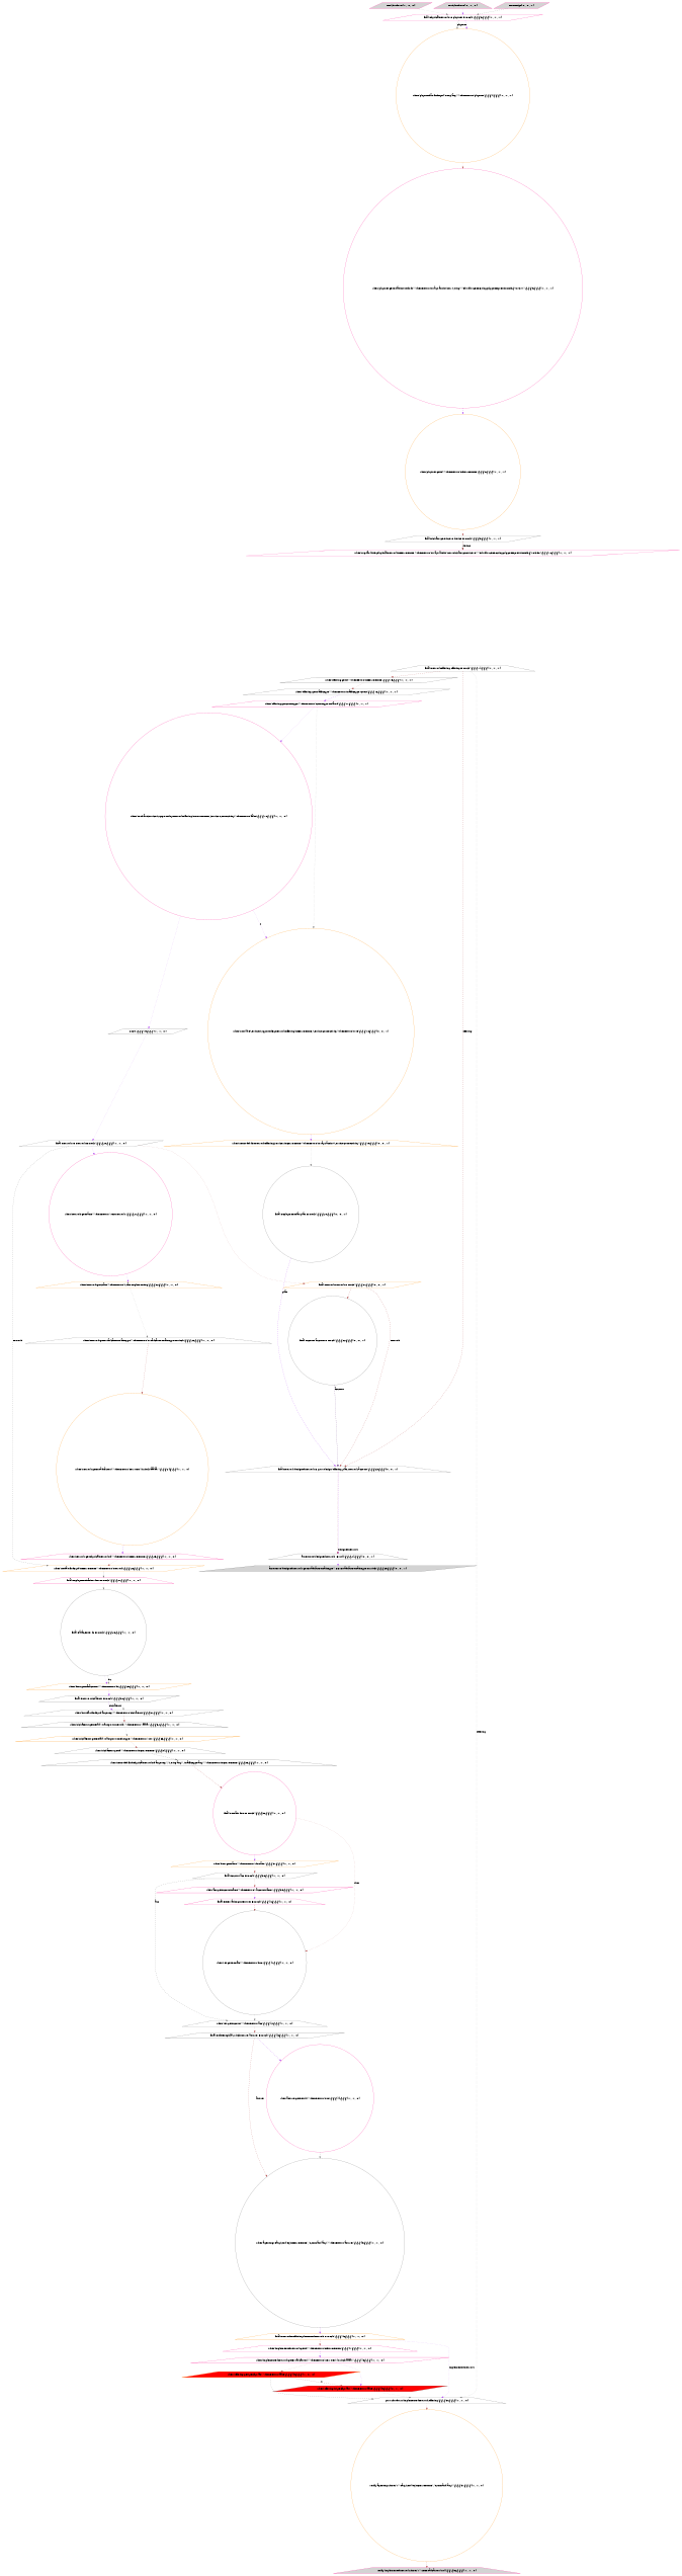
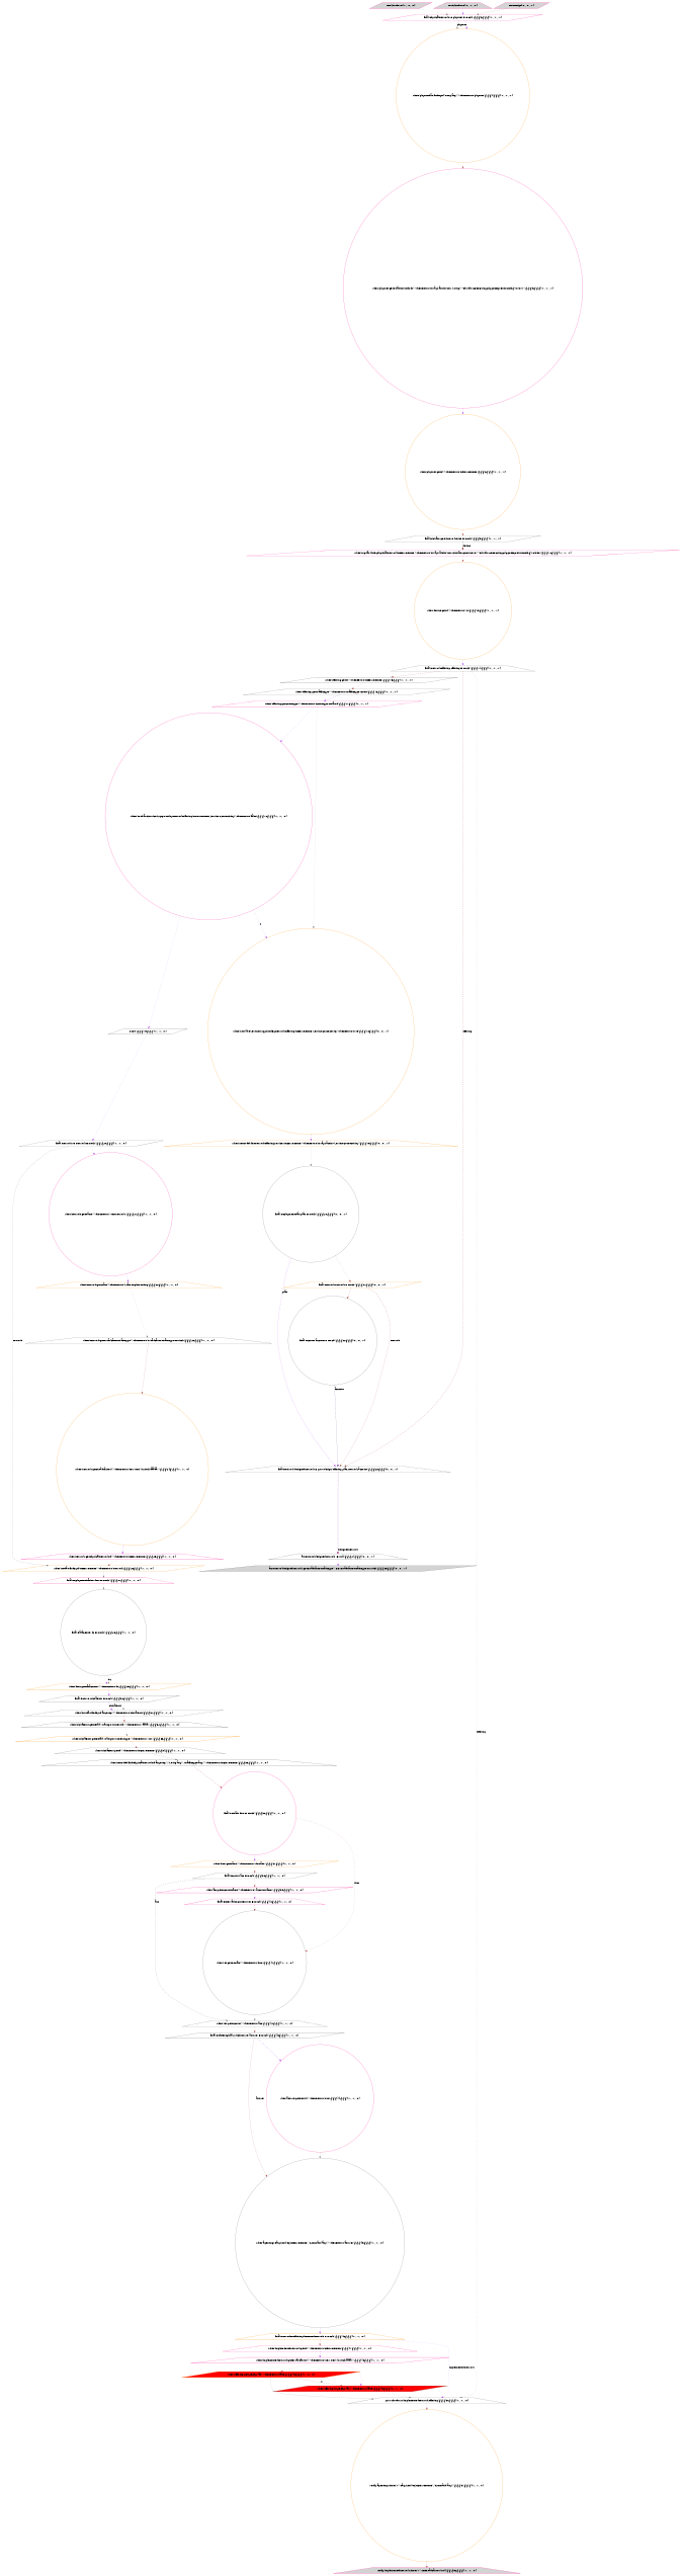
  digraph {
    node [color=gray40 fillcolor=white shape=parallelogram style=filled]
    edge [color=brown style=dotted]
    n1 [label="when(hostdao.findById(anyLong())).thenReturn(niciraHost)@@@31@@@['1', '1', '0']"]
    n2 [label="when(niciraHost.getDetail(\"transportzoneuuid\")).thenReturn(\"aaaa\")@@@32@@@['1', '1', '0']" shape=trapezium]
    n3 [color=darkorange label="when(niciraHost.getDetail(\"transportzoneisotype\")).thenReturn(\"stt\")@@@33@@@['1', '1', '0']"]
    n4 [label="when(offering.getId()).thenReturn(NETWORK_ID)@@@15@@@['1', '1', '1']"]
    n5 [label="when(offering.getTrafficType()).thenReturn(TrafficType.Guest)@@@16@@@['1', '1', '1']"]
    n6 [color=deeppink label="when(offering.getGuestType()).thenReturn(GuestType.Isolated)@@@17@@@['1', '1', '1']"]
    n7 [color=deeppink label="final ReservationContext res = mock()@@@40@@@['1', '1', '0']" shape=trapezium]
    n8 [label="when(res.getDomain()).thenReturn(dom)@@@41@@@['1', '1', '0']" shape=circle]
    n9 [label="when(res.getAccount()).thenReturn(acc)@@@42@@@['1', '1', '0']" shape=trapezium]
    n10 [fillcolor=lightgray label="assertTrue(designednetwork.getBroadcastDomainType() == BroadcastDomainType.Lswitch)@@@25@@@['0', '0', '1']"]
    n11 [fillcolor=red label="when(offering.isSpecifyVlan()).thenReturn(false)@@@49@@@['0', '1', '0']"]
    n12 [label="guru.shutdown(implementednetwork,offering)@@@50@@@['1', '1', '0']" shape=trapezium]
    n13 [color=darkorange label="verify(agentmgr,times(1)).easySend(eq(NETWORK_ID),(Command)any())@@@51@@@['1', '1', '0']" shape=circle]
    n14 [color=deeppink fillcolor=lightgray label="testShutdown['1', '0', '0']"]
    n15 [color=deeppink label="final PhysicalNetworkVO physnet = mock()@@@3@@@['1', '1', '1']"]
    n16 [color=darkorange label="when(physnetdao.findById((Long)any())).thenReturn(physnet)@@@4@@@['1', '1', '1']" shape=circle]
    n17 [color=deeppink label="when(implementednetwork.getBroadcastUri()).thenReturn(new URI(\"lswitch:aaaa\"))@@@48@@@['1', '1', '0']"]
    n18 [color=darkorange fillcolor=red label="when(offering.getSpecifyVlan()).thenReturn(false)@@@49@@@['1', '0', '0']"]
    n19 [label="final NetworkOffering offering = mock()@@@14@@@['1', '1', '1']" shape=trapezium]
    n20 [label="final Network designednetwork = guru.design(offering,plan,network,account)@@@23@@@['0', '0', '1']" shape=trapezium]
    n21 [label="assertTrue(designednetwork != null)@@@24@@@['0', '0', '1']" shape=trapezium]
    n22 [color=deeppink label="when(physnet.getIsolationMethods()).thenReturn(Arrays.asList(new String((((edu.fdu.CPPDG.tinypdg.pe.ExpressionInfo@787377))@@@5@@@['1', '1', '1']" shape=circle]
    n23 [color=darkorange label="when(physnet.getId()).thenReturn(NETWORK_ID)@@@8@@@['1', '1', '1']" shape=circle]
    n24 [label="final NiciraNvpDeviceVO device = mock()@@@9@@@['1', '1', '1']"]
    n25 [label="final HostVO niciraHost = mock()@@@30@@@['1', '1', '0']"]
    n26 [color=deeppink fillcolor=lightgray label="verify(implementednetwork,times(1)).setBroadcastUri(null)@@@52@@@['1', '1', '0']" shape=trapezium]
    n27 [color=deeppink label="when(nosd.areServicesSupportedByNetworkOffering(NETWORK_ID,Service.Connectivity)).thenReturn(false)@@@18@@@['1', '1', '0']" shape=circle]
    n28 [color=darkorange label="when(nosd.areServicesSupportedByNetworkOffering(NETWORK_ID,Service.Connectivity)).thenReturn(true)@@@18@@@['0', '0', '1']" shape=circle]
    n29 [color=deeppink fillcolor=lightgray label="testShutdown['0', '1', '0']" shape=trapezium]
    n30 [label="final DeploymentPlan plan = mock()@@@20@@@['0', '0', '1']" shape=circle]
    n31 [color=darkorange label="final Network network = mock()@@@21@@@['0', '0', '1']"]
    n32 [label="final Account account = mock()@@@22@@@['0', '0', '1']" shape=circle]
    n33 [color=deeppink label="when(network.getName()).thenReturn(\"testnetwork\")@@@21@@@['1', '1', '0']" shape=circle]
    n34 [color=darkorange label="when(network.getState()).thenReturn(State.Implementing)@@@22@@@['1', '1', '0']" shape=trapezium]
    n35 [label="when(network.getBroadcastDomainType()).thenReturn(BroadcastDomainType.Lswitch)@@@23@@@['1', '1', '0']" shape=trapezium]
    n36 [label="when(agentmgr.easySend(eq(NETWORK_ID),(Command)any())).thenReturn(answer)@@@45@@@['1', '1', '0']" shape=circle]
    n37 [color=darkorange label="final NetworkProfile implementednetwork = mock()@@@46@@@['1', '1', '0']" shape=trapezium]
    n38 [color=deeppink label="when(implementednetwork.getId()).thenReturn(NETWORK_ID)@@@47@@@['1', '1', '0']" shape=trapezium]
    n39 [color=darkorange label="when(network.getBroadcastUri()).thenReturn(new URI(\"lswitch:aaaaa\"))@@@24@@@['1', '1', '0']" shape=circle]
    n40 [color=deeppink label="when(nvpdao.listByPhysicalNetwork(NETWORK_ID)).thenReturn(Arrays.asList(new NiciraNvpDeviceVO((((edu.fdu.CPPDG.tinypdg.pe.ExpressionInfo@787398))@@@10@@@['1', '1', '1']"]
+   n41 [color=darkorange label="when(device.getId()).thenReturn(1L)@@@13@@@['1', '1', '1']" shape=circle]
    n42 [label="when(netmodel.findPhysicalNetworkId(anyLong(),(String)any(),(TrafficType)any())).thenReturn(NETWORK_ID)@@@35@@@['1', '1', '0']" shape=trapezium]
    n43 [color=deeppink label="final Domain dom = mock()@@@36@@@['1', '1', '0']" shape=circle]
    n44 [color=darkorange label="when(dom.getName()).thenReturn(\"domain\")@@@37@@@['1', '1', '0']"]
    n45 [label="mock()@@@19@@@['1', '1', '0']"]
    n46 [color=darkorange label="when(netmodel.listNetworkOfferingServices(NETWORK_ID)).thenReturn(Arrays.asList(Service.Connectivity))@@@19@@@['0', '0', '1']" shape=trapezium]
    n47 [color=darkorange label="when(dest.getDataCenter()).thenReturn(dc)@@@29@@@['1', '1', '0']"]
    n48 [color=deeppink label="when(acc.getAccountName()).thenReturn(\"accountname\")@@@39@@@['1', '1', '0']"]
    n49 [color=deeppink label="when(network.getPhysicalNetworkId()).thenReturn(NETWORK_ID)@@@25@@@['1', '1', '0']" shape=trapezium]
    n50 [color=darkorange label="when(netdao.findById(NETWORK_ID)).thenReturn(network)@@@26@@@['1', '1', '0']"]
    n51 [label="when(niciraHost.getId()).thenReturn(NETWORK_ID)@@@34@@@['1', '1', '0']" shape=trapezium]
    n52 [label="final DeleteLogicalSwitchAnswer answer = mock()@@@43@@@['1', '1', '0']"]
    n53 [color=deeppink label="when(answer.getResult()).thenReturn(true)@@@44@@@['1', '1', '0']" shape=circle]
    n54 [color=deeppink label="final DeployDestination dest = mock()@@@27@@@['1', '1', '0']" shape=trapezium]
    n55 [label="final DataCenter dc = mock()@@@28@@@['1', '1', '0']" shape=circle]
    n56 [label="final Account acc = mock()@@@38@@@['1', '1', '0']"]
    n57 [label="final NetworkVO network = mock()@@@20@@@['1', '1', '0']"]
    n58 [color=deeppink fillcolor=lightgray label="testDesign['0', '0', '1']"]
    n1 -> n2 [style=dashed]
    n2 -> n3 [color=gray40]
    n3 -> n51
    n4 -> n5
    n5 -> n6 [color=purple style=dashed]
    n6 -> n27 [color=purple]
    n6 -> n28 [color=gray40]
    n7 -> n8 [style=dashed]
    n8 -> n9 [color=gray40]
    n9 -> n52
    n11 -> n12 [color=gray40]
    n12 -> n13
    n13 -> n26 [style=dashed]
    n14 -> n15 [color=gray40]
    n15 -> n16 [color=gray40 label=physnet style=dashed]
    n15 -> n16 [color=purple style=dashed]
    n16 -> n22
    n17 -> n11 [color=purple]
    n17 -> n18
    n18 -> n11 [label=0 style=dashed]
    n18 -> n12 [color=gray40 style=dashed]
    n19 -> n4 [style=dashed]
    n19 -> n12 [color=gray40 label=offering]
    n19 -> n20 [label=offering style=dashed]
    n20 -> n21 [color=purple label=designednetwork style=dashed]
    n20 -> n21
    n21 -> n10 [color=purple]
    n22 -> n23 [color=purple style=dashed]
    n23 -> n24
    n24 -> n40 [color=gray40 style=dashed]
    n24 -> n40 [label=device style=dashed]
    n25 -> n1 [color=purple label=niciraHost style=dashed]
    n25 -> n1 [color=gray40]
    n27 -> n28 [color=purple label=0]
    n27 -> n45 [color=purple]
    n28 -> n46 [color=purple style=dashed]
    n29 -> n15 [color=purple]
    n30 -> n20 [color=purple label=plan style=dashed]
-   n57 -> n31
+   n30 -> n31
    n31 -> n20 [label=network style=dashed]
    n31 -> n32 [style=dashed]
    n32 -> n20 [color=purple]
    n32 -> n20 [color=gray40 label=account style=dashed]
    n33 -> n34 [color=purple]
    n34 -> n35 [color=gray40]
    n35 -> n39 [style=dashed]
    n36 -> n37 [color=purple style=dashed]
    n37 -> n12 [color=purple label=implementednetwork]
    n37 -> n38 [style=dashed]
    n38 -> n17 [color=purple style=dashed]
    n39 -> n49 [color=purple style=dashed]
+   n40 -> n41
+   n41 -> n19 [color=purple]
    n42 -> n43 [style=dashed]
    n43 -> n8 [label=dom]
    n43 -> n44 [color=purple style=dashed]
    n44 -> n56
    n45 -> n57 [color=purple]
    n46 -> n30 [color=gray40]
    n47 -> n25 [color=purple style=dashed]
    n48 -> n7 [color=purple]
    n49 -> n50
    n50 -> n54 [color=gray40 style=dashed]
    n51 -> n42 [color=gray40 style=dashed]
    n52 -> n36 [label=answer style=dashed]
    n52 -> n53 [color=purple style=dashed]
    n53 -> n36 [color=gray40 style=dashed]
    n54 -> n55 [color=gray40]
    n55 -> n47 [color=purple]
    n55 -> n47 [color=gray40 label=dc]
    n56 -> n9 [color=gray40 label=acc style=dashed]
    n56 -> n48
    n57 -> n33 [color=purple]
    n57 -> n50 [color=gray40 label=network style=dashed]
    n58 -> n15 [color=gray40 style=dashed]
  }
